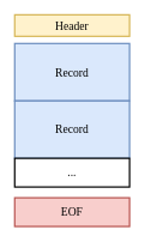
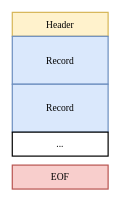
  <mxCell id="0" />
  <mxCell id="1" parent="0" />
- <mxCell id="2" value="Header" style="rounded=0;whiteSpace=wrap;html=1;strokeWidth=2;fontFamily=Source Code Pro;fontSource=https%3A%2F%2Ffonts.googleapis.com%2Fcss%3Ffamily%3DSource%2BCode%2BPro;fontSize=16;fillColor=#fff2cc;strokeColor=#d6b656;" parent="1" vertex="1"><mxGeometry x="20" y="20" width="160" height="30" as="geometry" /></mxCell>
+ <mxCell id="2" value="Header" style="rounded=0;whiteSpace=wrap;html=1;strokeWidth=2;fontFamily=Source Code Pro;fontSource=https%3A%2F%2Ffonts.googleapis.com%2Fcss%3Ffamily%3DSource%2BCode%2BPro;fontSize=16;fillColor=#fff2cc;strokeColor=#d6b656;" parent="1" vertex="1"><mxGeometry x="20" y="20" width="160" height="40" as="geometry" /></mxCell>
  <mxCell id="3" value="Record" style="rounded=0;whiteSpace=wrap;html=1;strokeWidth=2;fontFamily=Source Code Pro;fontSource=https%3A%2F%2Ffonts.googleapis.com%2Fcss%3Ffamily%3DSource%2BCode%2BPro;fontSize=16;fillColor=#dae8fc;strokeColor=#6c8ebf;" parent="1" vertex="1"><mxGeometry x="20" y="60" width="160" height="80" as="geometry" /></mxCell>
  <mxCell id="4" value="Record" style="rounded=0;whiteSpace=wrap;html=1;strokeWidth=2;fontFamily=Source Code Pro;fontSource=https%3A%2F%2Ffonts.googleapis.com%2Fcss%3Ffamily%3DSource%2BCode%2BPro;fontSize=16;fillColor=#dae8fc;strokeColor=#6c8ebf;" parent="1" vertex="1"><mxGeometry x="20" y="140" width="160" height="80" as="geometry" /></mxCell>
  <mxCell id="5" value="EOF" style="rounded=0;whiteSpace=wrap;html=1;strokeWidth=2;fontFamily=Source Code Pro;fontSource=https%3A%2F%2Ffonts.googleapis.com%2Fcss%3Ffamily%3DSource%2BCode%2BPro;fontSize=16;fillColor=#f8cecc;strokeColor=#b85450;" parent="1" vertex="1"><mxGeometry x="20" y="275" width="160" height="40" as="geometry" /></mxCell>
  <mxCell id="6" value="..." style="rounded=0;whiteSpace=wrap;html=1;strokeWidth=2;fontFamily=Source Code Pro;fontSource=https%3A%2F%2Ffonts.googleapis.com%2Fcss%3Ffamily%3DSource%2BCode%2BPro;fontSize=16;" parent="1" vertex="1"><mxGeometry x="20" y="220" width="160" height="40" as="geometry" /></mxCell>
